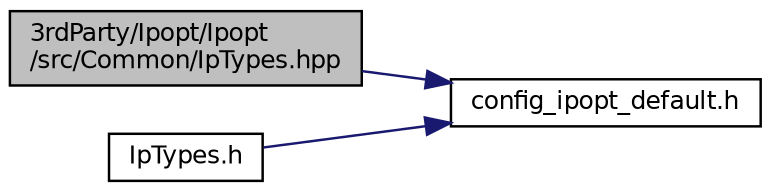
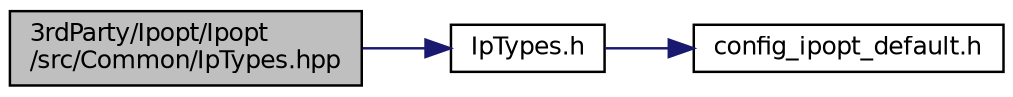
  digraph {
    rankdir=LR
    node [color=black fillcolor=white fontname=Helvetica fontsize=10 shape=record style=filled]
    edge [color=midnightblue fontname=Helvetica fontsize=10 labelfontname=Helvetica labelfontsize=10 style=solid]
    n1 [fillcolor=grey75 fontcolor=black height=0.2 label="3rdParty/Ipopt/Ipopt\l/src/Common/IpTypes.hpp" width=0.4]
    n2 [height=0.2 label="IpTypes.h" width=0.4]
    n3 [height=0.2 label="config_ipopt_default.h" width=0.4]
-   n1 -> n3
+   n1 -> n2
    n2 -> n3
  }
